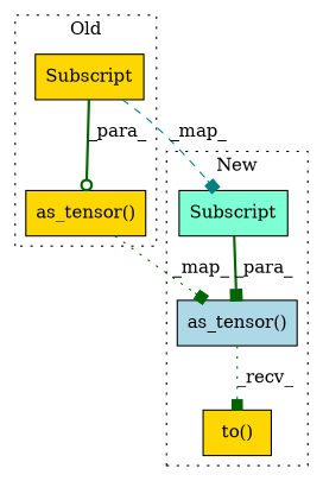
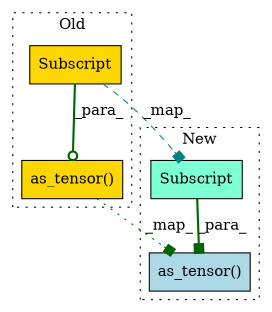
  digraph {
    node [a=75 l="16,22" shape=box style=filled fillcolor=gold]
    edge [color=darkgreen style=dotted arrowhead=box]
    n1 [label="as_tensor()" s="1195,1224"]
    n2 [a=63 l="13,0" label=Subscript s="1211,0"]
    n3 [label="as_tensor()" s="1297,1326" fillcolor=lightblue]
-   n4 [l="55,1" label="to()" s="1297,1363"]
    n5 [a=63 l="13,0" label=Subscript s="1313,0" fillcolor=aquamarine]
    subgraph cluster_1 {
      label=Old
      style=dotted
      n1
      n2
    }
    subgraph cluster_2 {
      label=New
      style=dotted
      n3
-     n4
      n5
    }
    n1 -> n3 [label=_map_]
    n2 -> n1 [label=_para_ style=bold arrowhead=odot]
    n2 -> n5 [label=_map_ color=teal style=dashed]
-   n3 -> n4 [label=_recv_]
    n5 -> n3 [label=_para_ style=bold]
  }
